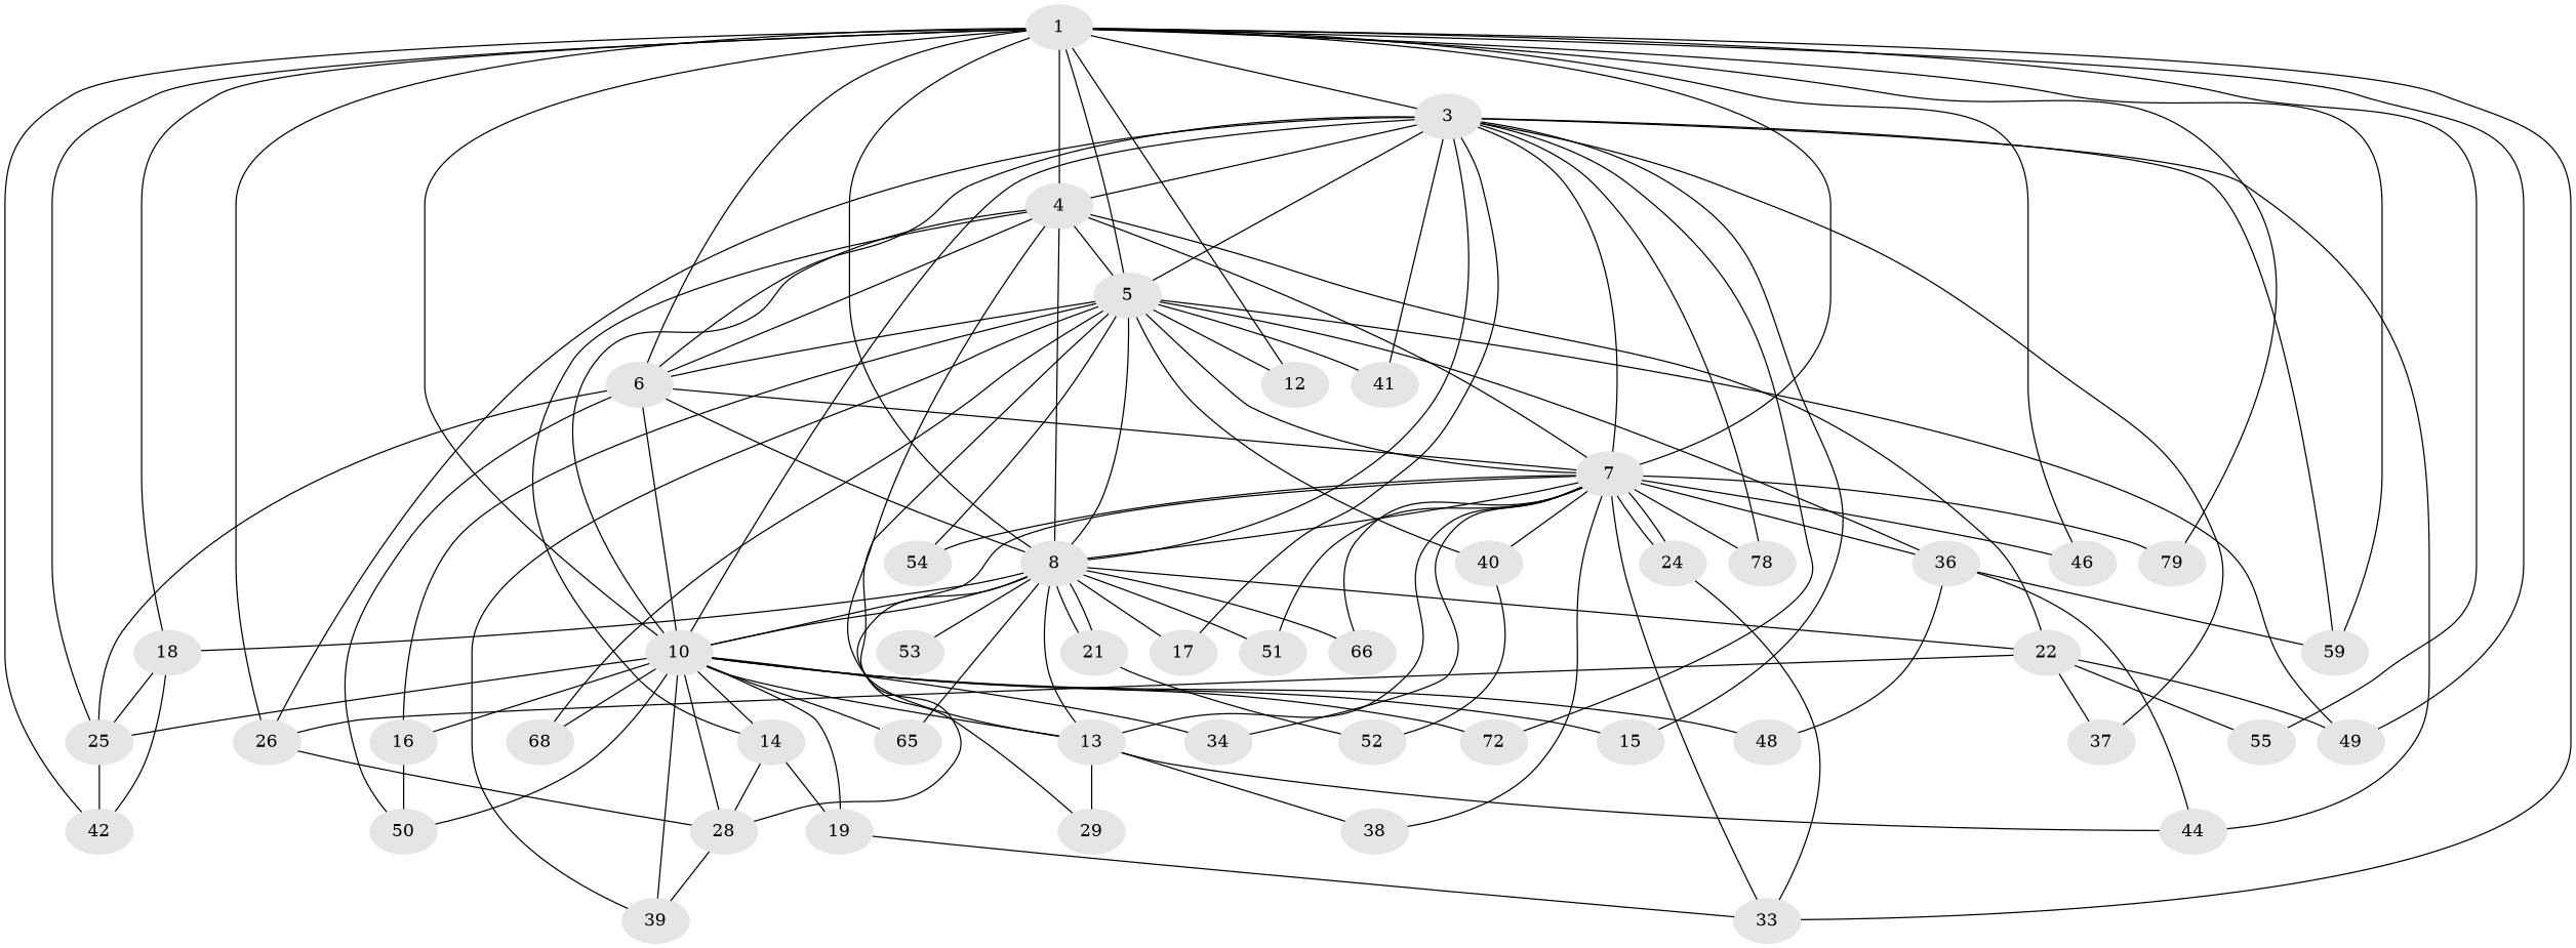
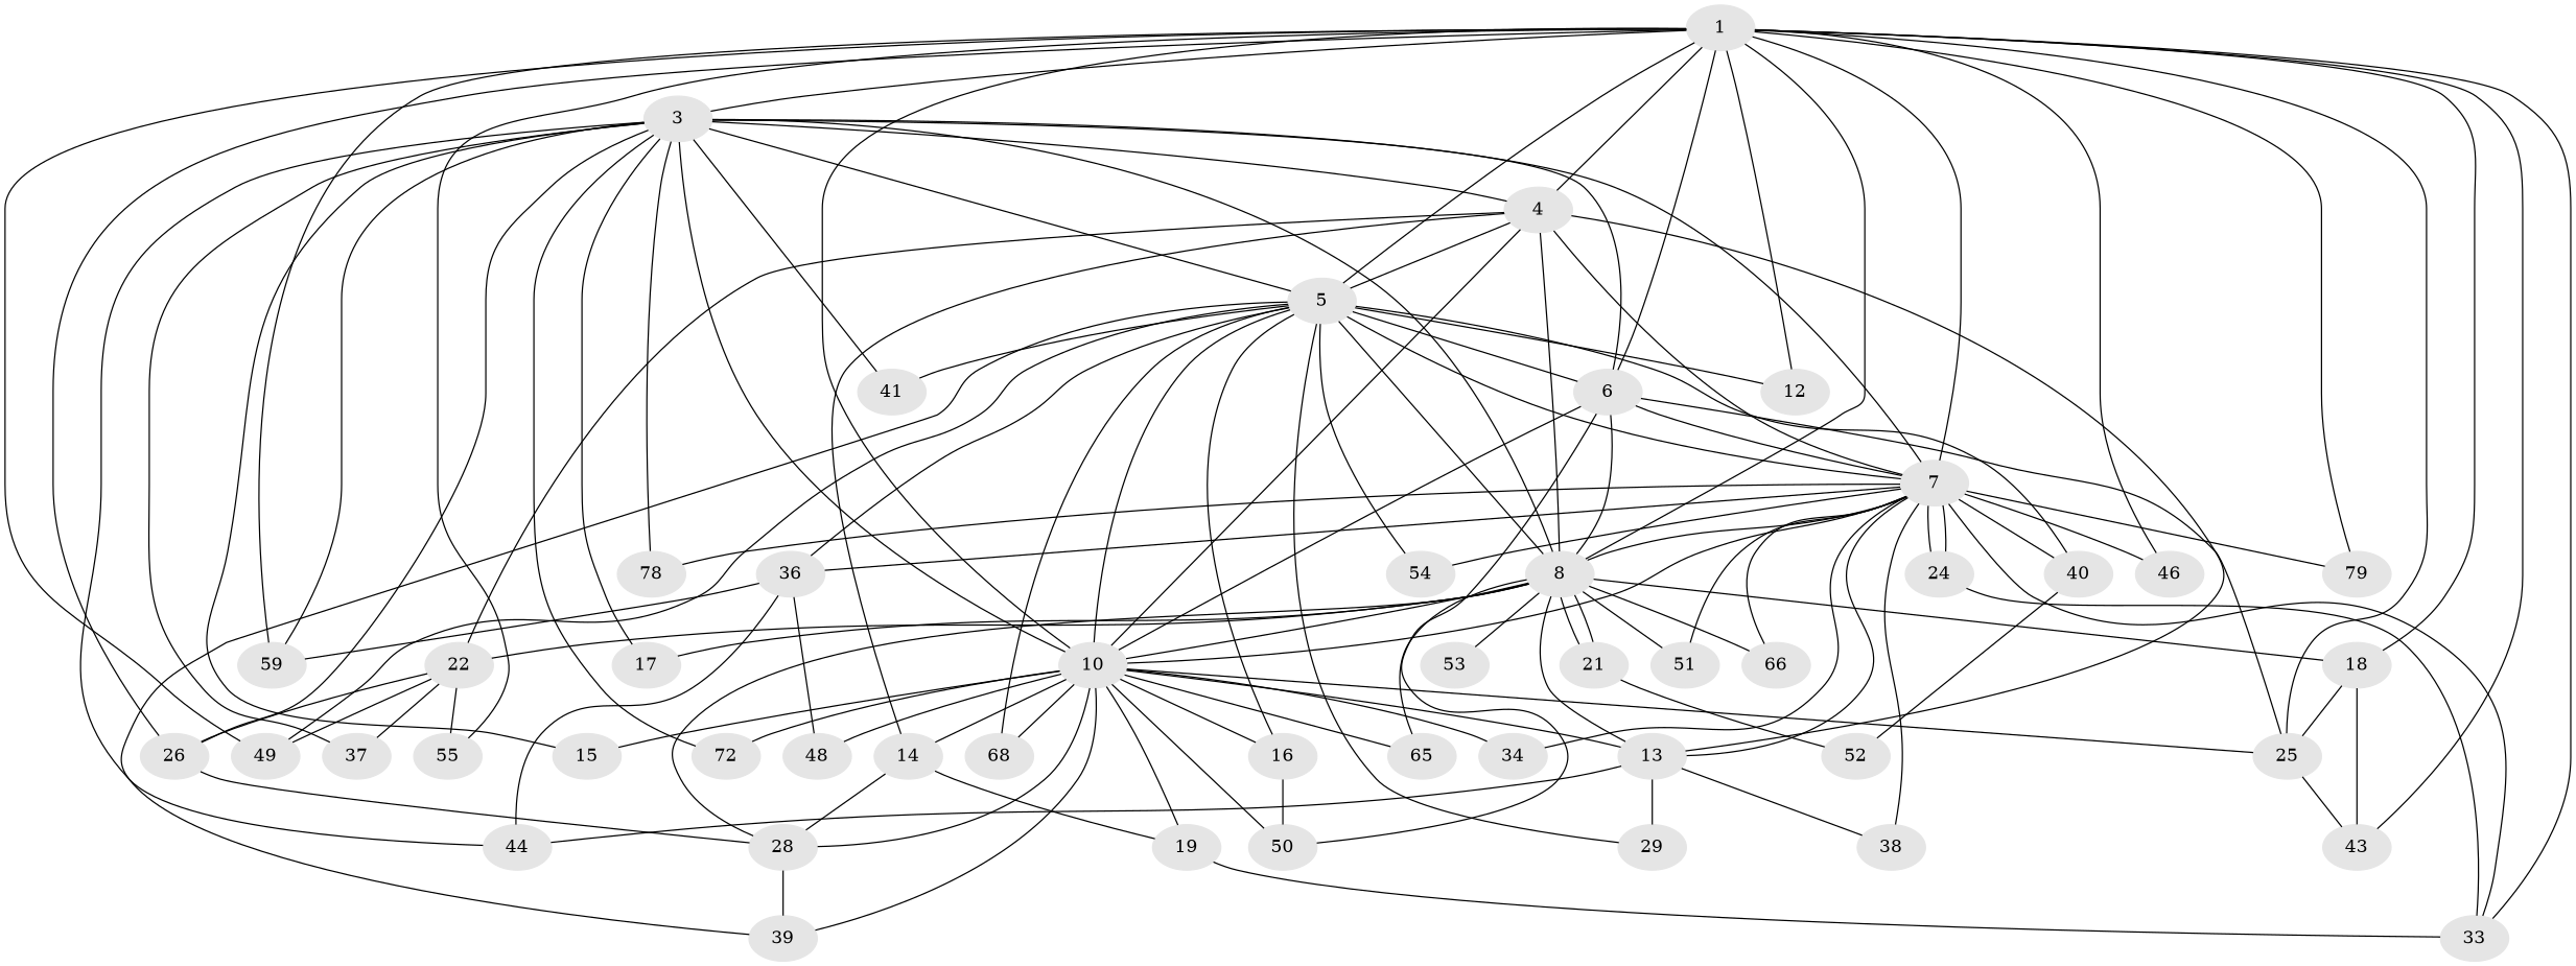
  graph {
    node [color=gray90 style=filled]
    1 [super="+2"]
    3 [super="+56"]
    4 [super="+62"]
    5
    6 [super="+74"]
    7 [super="+11"]
    8 [super="+31+23+57"]
    10
    12
    18 [super="+60"]
    25 [super="+34"]
    26
    33 [super="+77+73"]
    46
    49
    55
    59
    79
-   43 [label=42]
+   43
    15
    17
    37
    41
    44
    72 [super="+81"]
    78
    13 [super="+27"]
    14
    22 [super="+35"]
    29 [super="+42+32"]
    16
    36 [super="+63"]
    39 [super="+58"]
    40
    54
    68
    50 [super="+75"]
    24
    n39 [label=34]
    38
    51
    66
    21
    28 [super="+67+80"]
    53
    65
    19
    48
    52
    1 -- 3 [weight=3]
    1 -- 4 [weight=3]
    1 -- 5 [weight=4]
    1 -- 6 [weight=4]
    1 -- 7 [weight=5]
    1 -- 8 [weight=6]
    1 -- 10 [weight=5]
    1 -- 12
    1 -- 18
    1 -- 25
    1 -- 26
    1 -- 33
    1 -- 46
    1 -- 49
    1 -- 55
    1 -- 59
    1 -- 79
    1 -- 43
    3 -- 4
    3 -- 5
    3 -- 6
    3 -- 7
    3 -- 8
    3 -- 10 [weight=2]
    3 -- 26
    3 -- 59
    3 -- 15
    3 -- 17
    3 -- 37
    3 -- 41
    3 -- 44
    3 -- 72 [weight=2]
    3 -- 78
    4 -- 5
-   4 -- 6
    4 -- 7
    4 -- 8
    4 -- 10
    4 -- 13
    4 -- 14
    4 -- 22
    5 -- 6
    5 -- 7
    5 -- 8
+   5 -- 10
    5 -- 12
    5 -- 49
    5 -- 41
    5 -- 29
    5 -- 16
    5 -- 36
    5 -- 39
    5 -- 40
    5 -- 54
    5 -- 68
    6 -- 7
    6 -- 8
    6 -- 10
    6 -- 25
    6 -- 50
    7 -- 8 [weight=3]
    7 -- 10
    7 -- 33
    7 -- 46
    7 -- 79
    7 -- 78
    7 -- 13
    7 -- 36
    7 -- 40
    7 -- 54
    7 -- 24
    7 -- 24
    7 -- n39
    7 -- 38
    7 -- 51
    7 -- 66
    8 -- 10
    8 -- 18
    8 -- 17
    8 -- 13
    8 -- 22
    8 -- 51
    8 -- 66
    8 -- 21
    8 -- 21
    8 -- 28
    8 -- 53 [weight=2]
    8 -- 65
    10 -- 25
    10 -- 15
    10 -- 72
    10 -- 13
    10 -- 14
    10 -- 16
    10 -- 39
    10 -- 68
    10 -- 50
    10 -- n39
    10 -- 28
    10 -- 65
    10 -- 19
    10 -- 48
    18 -- 25
    18 -- 43
    25 -- 43
    26 -- 28
    13 -- 44
    13 -- 29 [weight=2]
    13 -- 38
    14 -- 28
    14 -- 19
    22 -- 26
    22 -- 49
    22 -- 55
    22 -- 37
    16 -- 50
    36 -- 59
    36 -- 44
    36 -- 48
    40 -- 52
    24 -- 33
    21 -- 52
    28 -- 39
    19 -- 33
  }
